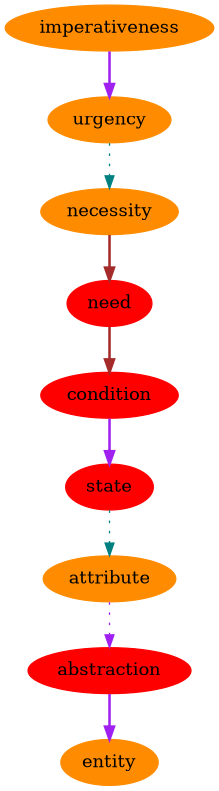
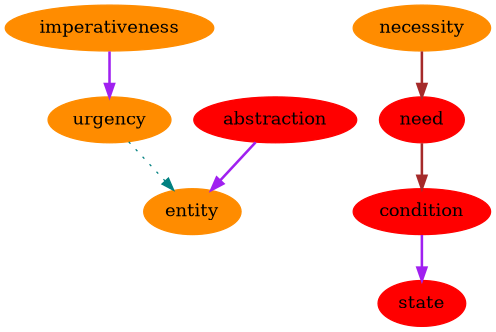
  digraph {
    node [color=darkorange style=filled]
    edge [color=purple style=bold]
    imperativeness
    urgency
    necessity
    need [color=red]
    condition [color=red]
    state [color=red]
-   attribute
    abstraction [color=red]
    entity
    imperativeness -> urgency
-   urgency -> necessity [color=teal style=dotted]
+   urgency -> entity [color=teal style=dotted]
    necessity -> need [color=brown]
    need -> condition [color=brown]
    condition -> state
-   state -> attribute [color=teal style=dotted]
-   attribute -> abstraction [style=dotted]
    abstraction -> entity
  }
